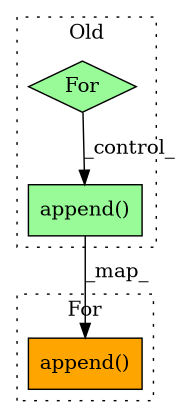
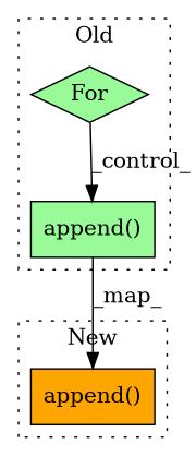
  digraph {
    fontname="DejaVu Serif"
    node [a=75 l="14,1" shape=box style=filled fillcolor=palegreen fontname="DejaVu Serif"]
    edge [style=solid fontname="DejaVu Serif"]
    n1 [label="append()" s="7729,7920"]
    n2 [a=107 l="4,14" label=For s="7417,7440" shape=diamond]
    n3 [label="append()" s="7520,7838" fillcolor=orange]
    subgraph cluster_1 {
      label=Old
      style=dotted
      n1
      n2
    }
    subgraph cluster_2 {
-     label=For
+     label=New
      style=dotted
      n3
    }
    n1 -> n3 [label=_map_]
    n2 -> n1 [label=_control_]
  }
